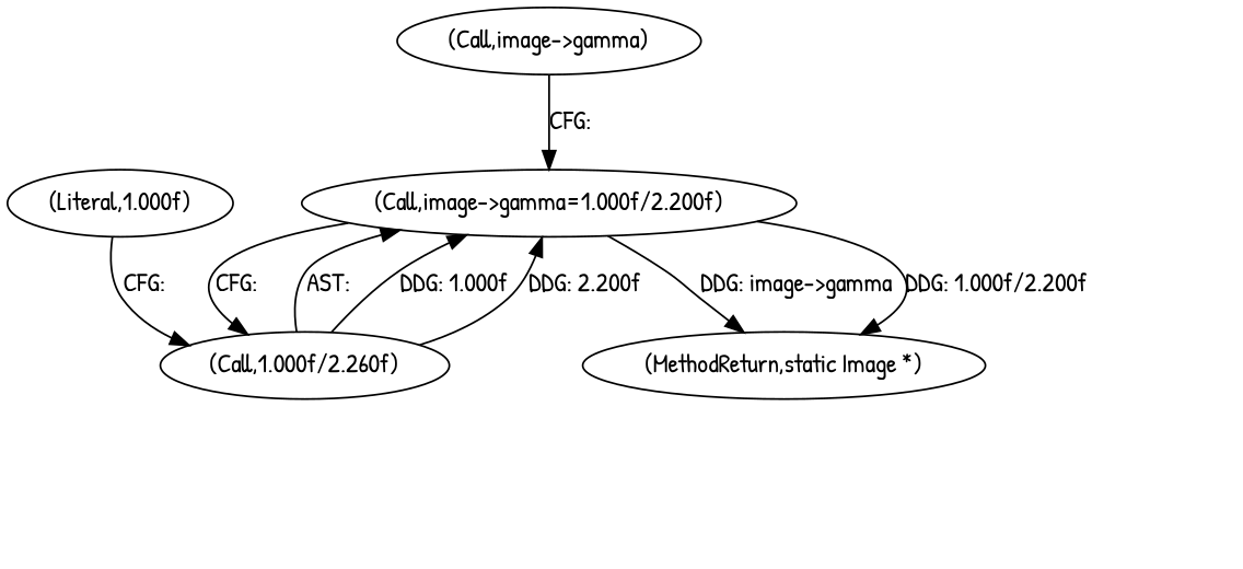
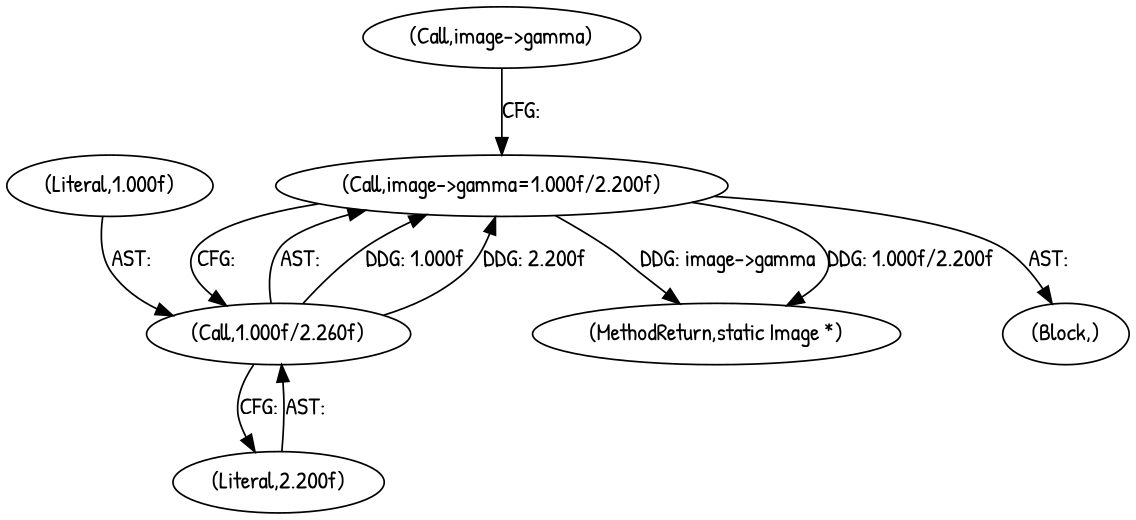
  digraph {
    fontname="Patrick Hand"
    node [fontname="Patrick Hand"]
    edge [fontname="Patrick Hand"]
    n1 [label="(Call,image->gamma=1.000f/2.200f)"]
    n2 [label="(Call,1.000f/2.260f)"]
    n3 [label="(MethodReturn,static Image *)"]
+   n4 [label="(Block,)"]
+   n5 [label="(Literal,2.200f)"]
    n6 [label="(Literal,1.000f)"]
    n7 [label="(Call,image->gamma)"]
    n1 -> n2 [label="CFG: "]
    n1 -> n3 [label="DDG: 1.000f/2.200f"]
    n1 -> n3 [label="DDG: image->gamma"]
+   n1 -> n4 [label="AST: "]
    n2 -> n1 [label="AST: "]
    n2 -> n1 [label="DDG: 1.000f"]
    n2 -> n1 [label="DDG: 2.200f"]
-   n6 -> n2 [label="CFG: "]
+   n2 -> n5 [label="CFG: "]
+   n5 -> n2 [label="AST: "]
+   n6 -> n2 [label="AST: "]
    n7 -> n1 [label="CFG: "]
  }
